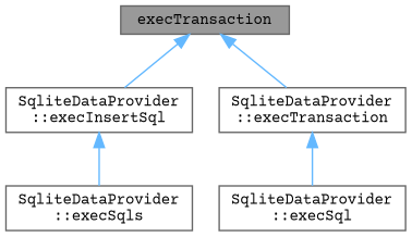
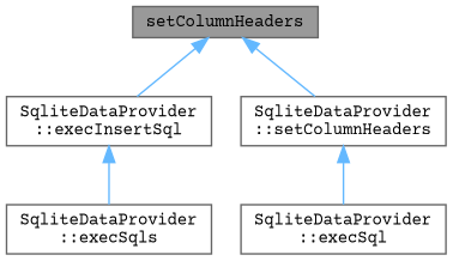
  digraph {
    fontname="Courier Prime"
    rankdir=TB
    node [color=grey40 fillcolor=white fontname="Courier Prime" fontsize=10 shape=box style=filled]
    edge [color=steelblue1 dir=back fontname="Courier Prime" fontsize=10 labelfontname=Helvetica labelfontsize=10 style=solid]
-   n1 [color=gray40 fillcolor=grey60 fontcolor=black height=0.2 label=execTransaction width=0.4]
+   n1 [color=gray40 fillcolor=grey60 fontcolor=black height=0.2 label=setColumnHeaders width=0.4]
    n2 [height=0.2 label="SqliteDataProvider\l::execInsertSql" width=0.4]
-   n3 [height=0.2 label="SqliteDataProvider\l::execTransaction" width=0.4]
+   n3 [height=0.2 label="SqliteDataProvider\l::setColumnHeaders" width=0.4]
    n4 [height=0.2 label="SqliteDataProvider\l::execSqls" width=0.4]
    n5 [height=0.2 label="SqliteDataProvider\l::execSql" width=0.4]
    n1 -> n2
    n1 -> n3
    n2 -> n4
    n3 -> n5
  }
